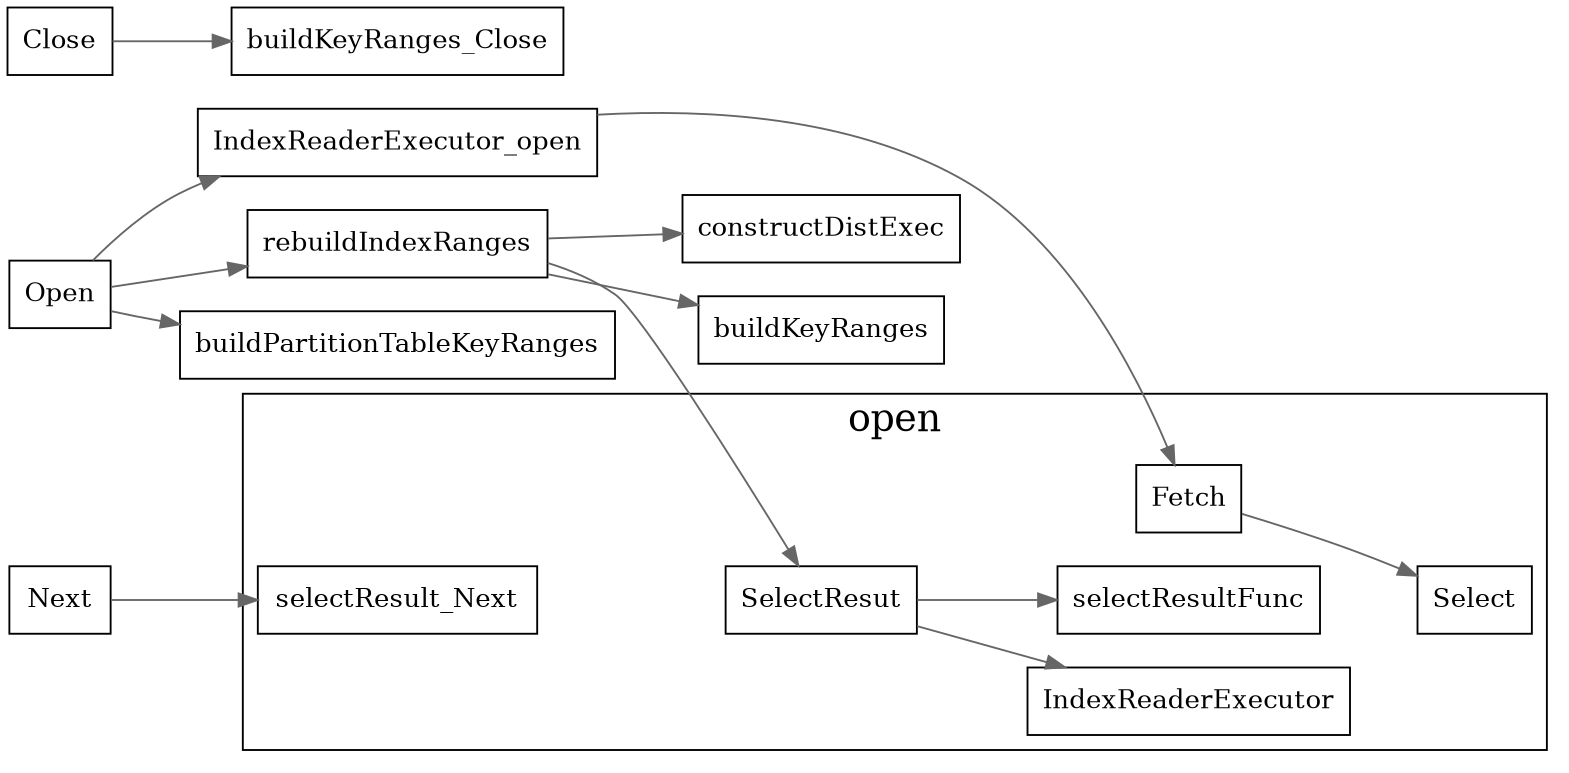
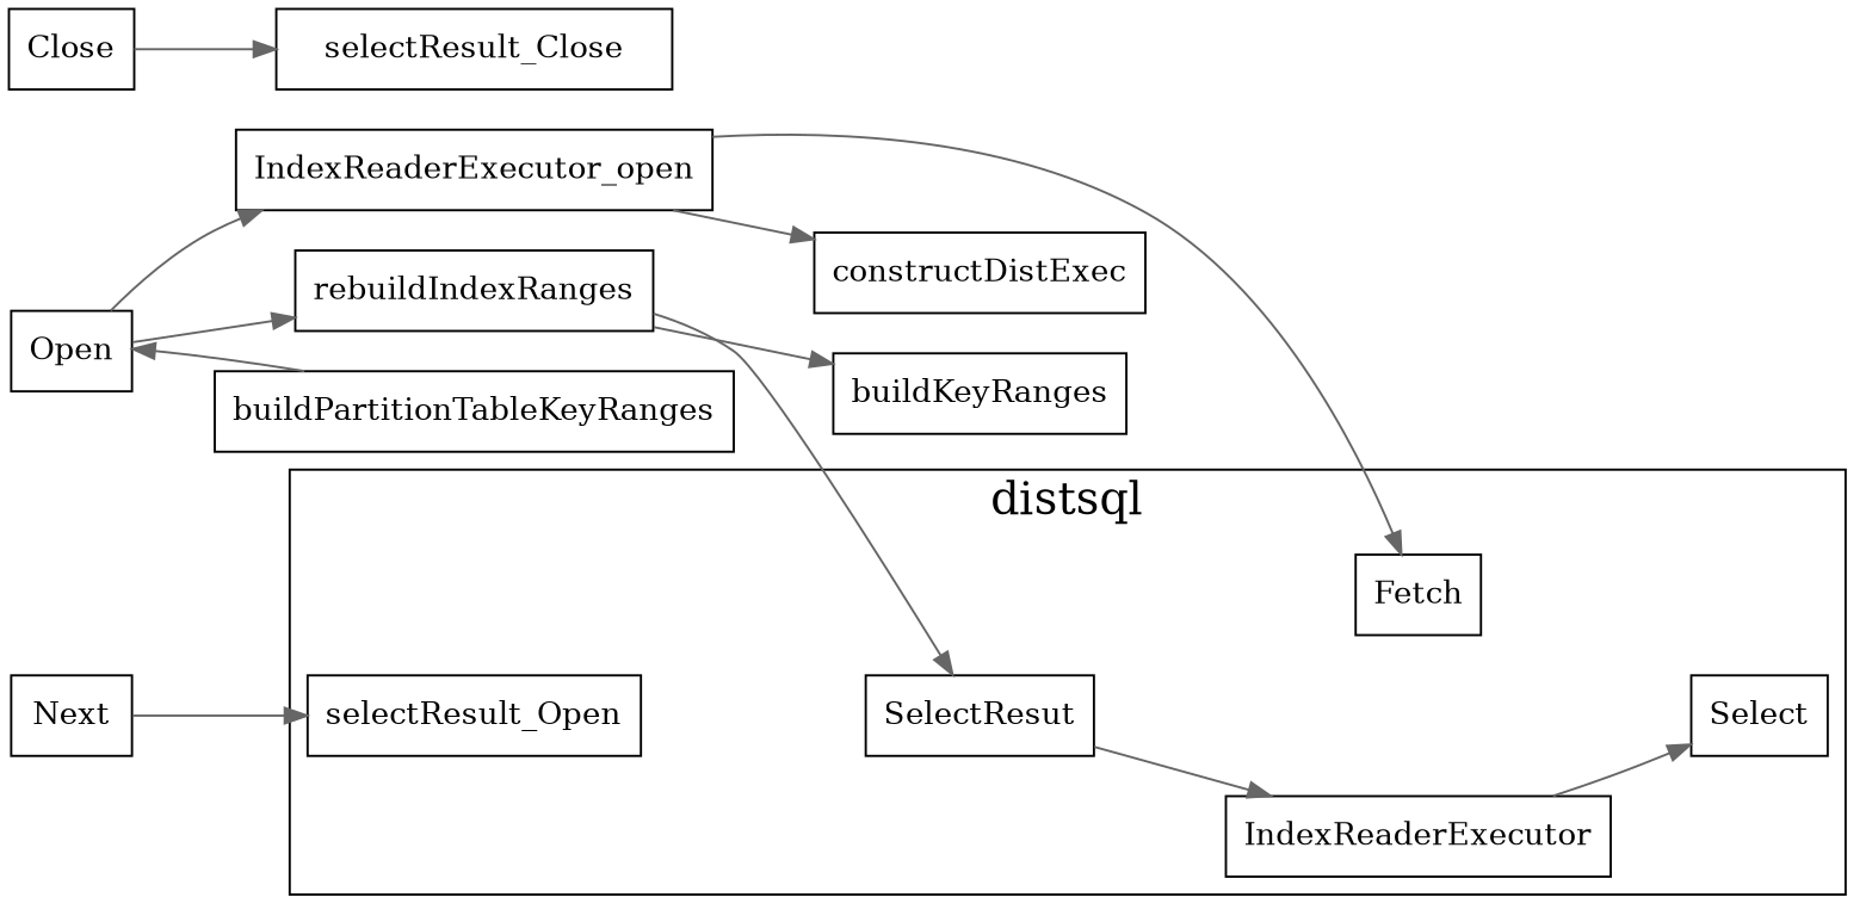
  digraph {
    newrank=true
    rankdir=LR
    node [shape=box]
    edge [color=gray40]
    SelectResut
    n2 [label=IndexReaderExecutor]
-   selectResultFunc
    Fetch
-   selectResult_Next
+   selectResult_Next [label=selectResult_Open]
    Select
    Open
    rebuildIndexRanges
    buildPartitionTableKeyRanges
    IndexReaderExecutor_open
    buildKeyRanges
    constructDistExec
    Next
    Close
-   selectResult_Close [label=buildKeyRanges_Close]
+   selectResult_Close
    subgraph cluster_1 {
      fontsize=20
-     label=open
+     label=distsql
      SelectResut
      n2
-     selectResultFunc
      Fetch
      selectResult_Next
      Select
    }
    SelectResut -> n2
-   SelectResut -> selectResultFunc
-   Fetch -> Select
+   n2 -> Select
    Open -> rebuildIndexRanges
-   Open -> buildPartitionTableKeyRanges
+   buildPartitionTableKeyRanges -> Open
    Open -> IndexReaderExecutor_open
    rebuildIndexRanges -> SelectResut
    rebuildIndexRanges -> buildKeyRanges
    IndexReaderExecutor_open -> Fetch
-   rebuildIndexRanges -> constructDistExec
+   IndexReaderExecutor_open -> constructDistExec
    Next -> selectResult_Next
    Close -> selectResult_Close
  }
